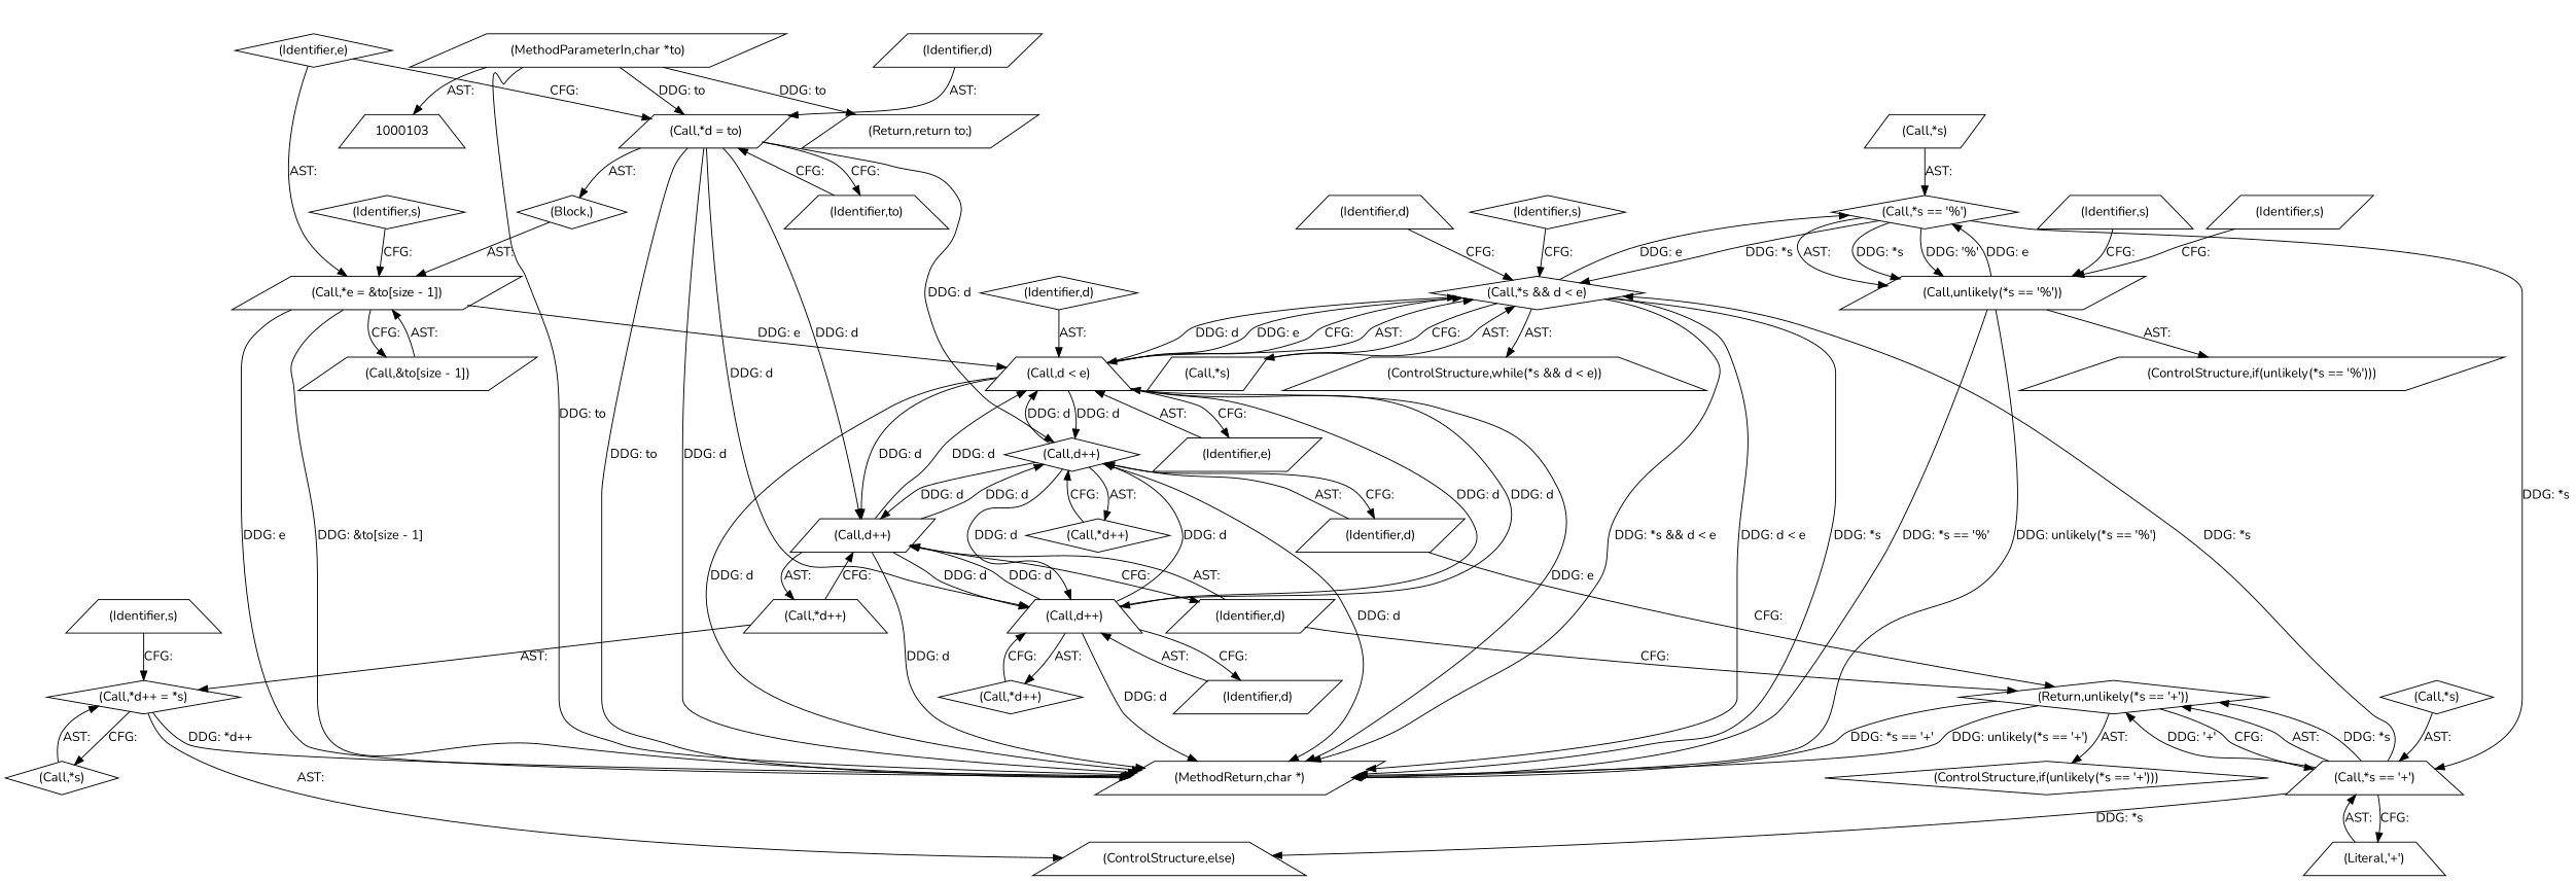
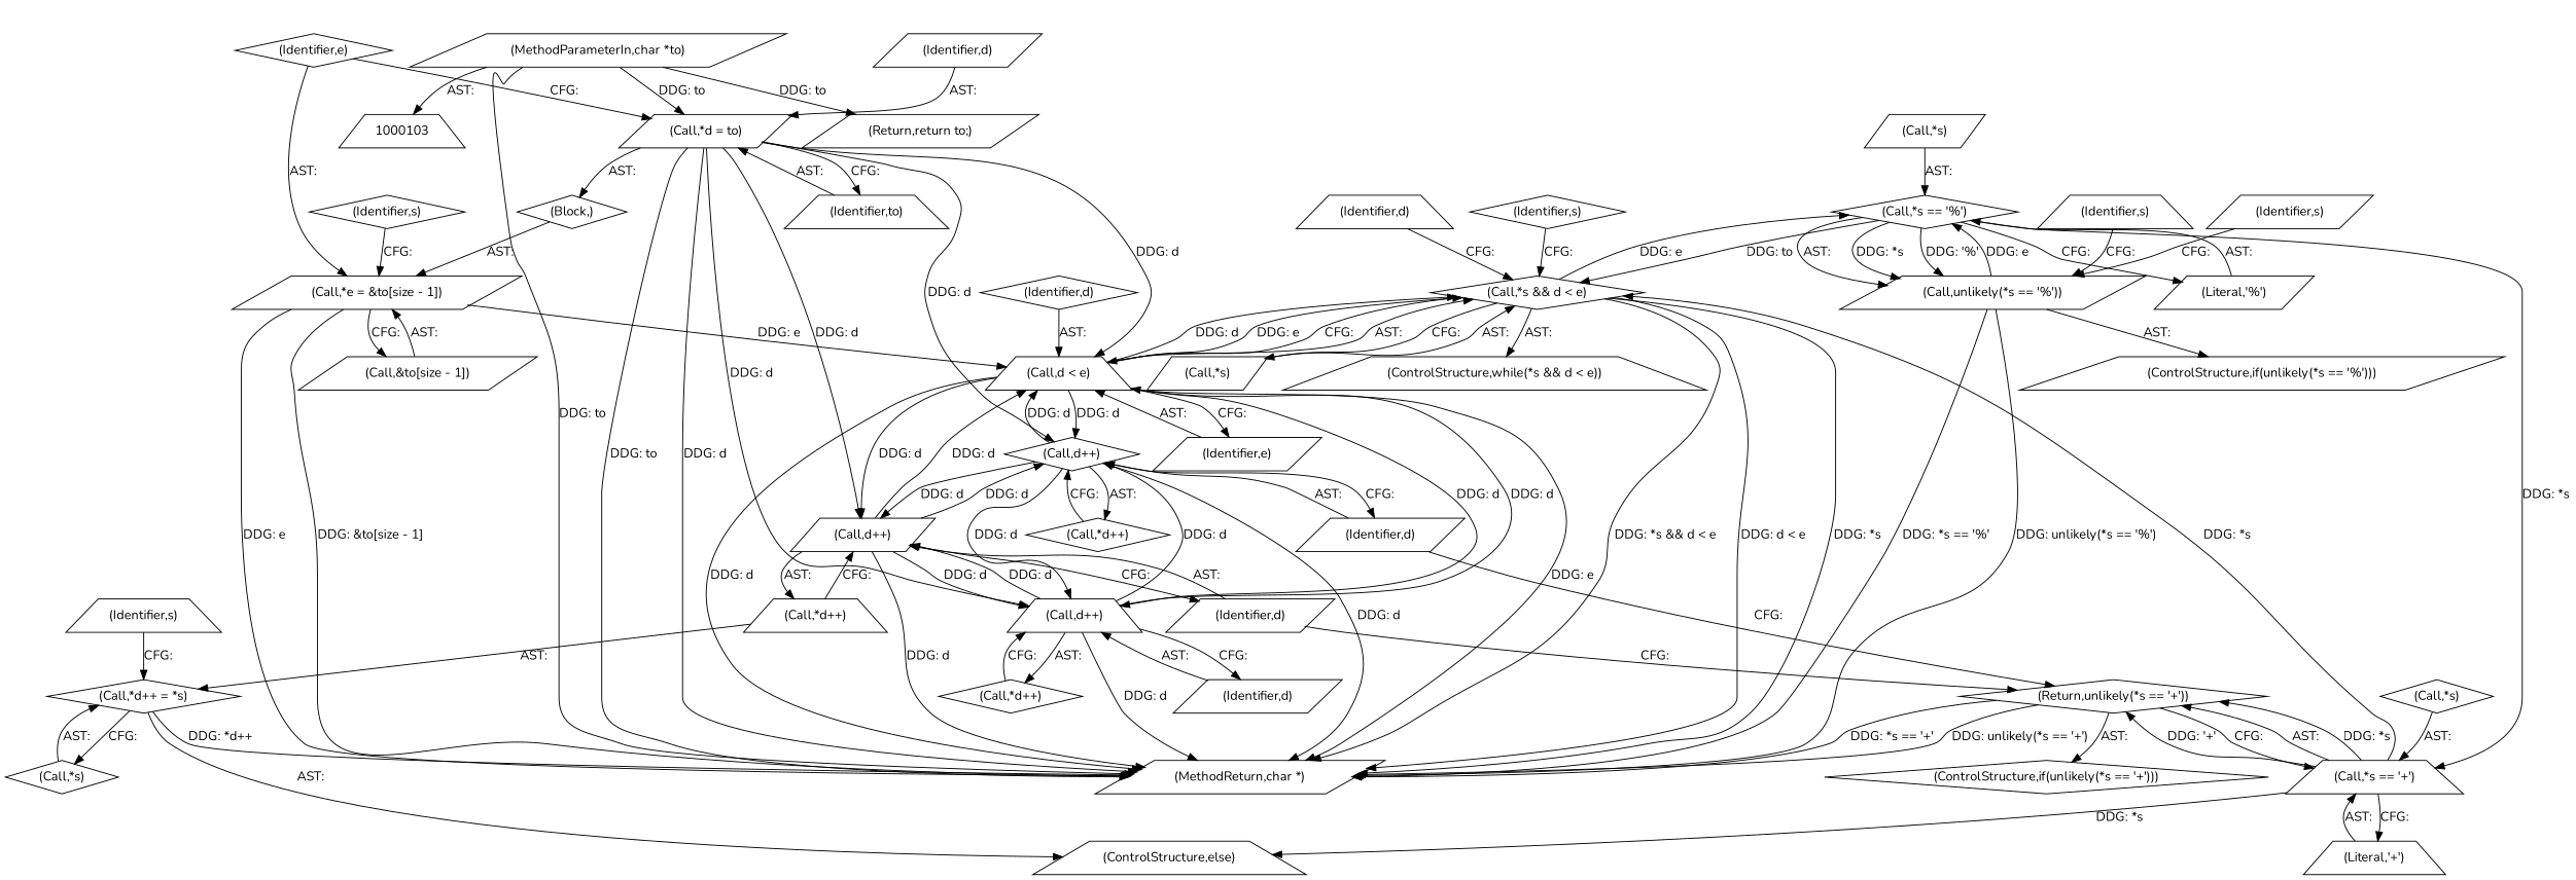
  digraph {
    fontname=Nunito
    node [fontname=Nunito shape=parallelogram]
    edge [fontname=Nunito]
    n1 [label="(Call,*s == '%')" shape=diamond]
    n2 [label="(Call,*s && d < e)" shape=diamond]
    n3 [label="(Call,*s == '+')" shape=trapezium]
    n4 [label="(Call,unlikely(*s == '%'))"]
+   n5 [label="(Literal,'%')"]
    n6 [label="(Call,d < e)" shape=trapezium]
    n7 [label="(Call,*s)"]
    n8 [label="(ControlStructure,while(*s && d < e))" shape=trapezium]
    n9 [label="(MethodReturn,char *)"]
    n10 [label="(Return,unlikely(*s == '+'))" shape=diamond]
    n11 [label="(Literal,'+')" shape=trapezium]
    n12 [label="(ControlStructure,else)" shape=trapezium]
    n13 [label="(ControlStructure,if(unlikely(*s == '%')))"]
    n14 [label="(Call,d++)" shape=diamond]
    n15 [label="(Call,d++)"]
    n16 [label="(Call,d++)" shape=trapezium]
    n17 [label="(Identifier,e)"]
    n18 [label="(ControlStructure,if(unlikely(*s == '+')))" shape=diamond]
    n19 [label="(Call,*d++ = *s)" shape=diamond]
    n20 [label="(Call,*s)" shape=diamond]
    n21 [label="(Identifier,d)"]
    n22 [label="(Call,*d++)" shape=diamond]
    n23 [label="(Identifier,d)"]
    n24 [label="(Call,*d++)" shape=trapezium]
    n25 [label="(Call,*d++)" shape=diamond]
    n26 [label="(Identifier,d)"]
    n27 [label="(Call,*d = to)"]
    n28 [label="(Block,)" shape=diamond]
    n29 [label="(Identifier,to)" shape=trapezium]
    n30 [label="(Call,*e = &to[size - 1])"]
    n31 [label="(MethodParameterIn,char *to)"]
    n32 [label="(Return,return to;)"]
    1000103 [shape=trapezium]
    n34 [label="(Call,&to[size - 1])"]
    n35 [label="(Identifier,s)" shape=trapezium]
    n36 [label="(Call,*s)"]
    n37 [label="(Identifier,s)"]
    n38 [label="(Identifier,d)"]
    n39 [label="(Identifier,s)" shape=diamond]
    n40 [label="(Identifier,s)" shape=diamond]
    n41 [label="(Identifier,e)" shape=diamond]
    n42 [label="(Call,*s)" shape=diamond]
    n43 [label="(Identifier,s)" shape=trapezium]
    n44 [label="(Identifier,d)" shape=trapezium]
    n45 [label="(Identifier,d)" shape=diamond]
-   n1 -> n2 [label="DDG: *s"]
+   n1 -> n2 [label="DDG: to"]
    n1 -> n3 [label="DDG: *s"]
    n1 -> n4 [label="AST: "]
    n1 -> n4 [label="DDG: *s"]
    n1 -> n4 [label="DDG: '%'"]
+   n1 -> n5 [label="CFG: "]
    n2 -> n1 [label="DDG: e"]
    n2 -> n6 [label="CFG: "]
    n2 -> n7 [label="CFG: "]
    n2 -> n8 [label="AST: "]
    n2 -> n9 [label="DDG: *s && d < e"]
    n2 -> n9 [label="DDG: d < e"]
    n2 -> n9 [label="DDG: *s"]
    n3 -> n2 [label="DDG: *s"]
    n3 -> n10 [label="AST: "]
    n3 -> n10 [label="DDG: *s"]
    n3 -> n10 [label="DDG: '+'"]
    n3 -> n11 [label="CFG: "]
    n3 -> n12 [label="DDG: *s"]
    n4 -> n1 [label="DDG: e"]
    n4 -> n9 [label="DDG: unlikely(*s == '%')"]
    n4 -> n9 [label="DDG: *s == '%'"]
    n4 -> n13 [label="AST: "]
+   n5 -> n1 [label="AST: "]
    n6 -> n2 [label="AST: "]
    n6 -> n2 [label="DDG: d"]
    n6 -> n2 [label="DDG: e"]
    n6 -> n9 [label="DDG: d"]
    n6 -> n9 [label="DDG: e"]
    n6 -> n14 [label="DDG: d"]
    n6 -> n15 [label="DDG: d"]
    n6 -> n16 [label="DDG: d"]
    n6 -> n17 [label="CFG: "]
    n7 -> n2 [label="AST: "]
    n10 -> n3 [label="CFG: "]
    n10 -> n9 [label="DDG: *s == '+'"]
    n10 -> n9 [label="DDG: unlikely(*s == '+')"]
    n10 -> n18 [label="AST: "]
    n11 -> n3 [label="AST: "]
    n14 -> n6 [label="DDG: d"]
    n14 -> n9 [label="DDG: d"]
    n14 -> n15 [label="DDG: d"]
    n14 -> n16 [label="DDG: d"]
    n14 -> n21 [label="CFG: "]
    n14 -> n22 [label="AST: "]
    n15 -> n6 [label="DDG: d"]
    n15 -> n9 [label="DDG: d"]
    n15 -> n14 [label="DDG: d"]
    n15 -> n16 [label="DDG: d"]
    n15 -> n23 [label="CFG: "]
    n15 -> n24 [label="AST: "]
    n16 -> n6 [label="DDG: d"]
    n16 -> n9 [label="DDG: d"]
    n16 -> n14 [label="DDG: d"]
    n16 -> n15 [label="DDG: d"]
    n16 -> n25 [label="AST: "]
    n16 -> n26 [label="CFG: "]
    n17 -> n6 [label="AST: "]
    n19 -> n9 [label="DDG: *d++"]
    n19 -> n12 [label="AST: "]
    n19 -> n20 [label="CFG: "]
    n20 -> n19 [label="AST: "]
    n21 -> n10 [label="CFG: "]
    n21 -> n14 [label="AST: "]
    n22 -> n14 [label="CFG: "]
    n23 -> n10 [label="CFG: "]
    n23 -> n15 [label="AST: "]
    n24 -> n15 [label="CFG: "]
    n24 -> n19 [label="AST: "]
    n25 -> n16 [label="CFG: "]
    n26 -> n16 [label="AST: "]
+   n27 -> n6 [label="DDG: d"]
    n27 -> n9 [label="DDG: to"]
    n27 -> n9 [label="DDG: d"]
    n27 -> n14 [label="DDG: d"]
    n27 -> n15 [label="DDG: d"]
    n27 -> n16 [label="DDG: d"]
    n27 -> n28 [label="AST: "]
    n27 -> n29 [label="CFG: "]
    n28 -> n30 [label="AST: "]
-   n29 -> n27 [label="CFG: "]
+   n29 -> n27 [label="AST: "]
    n30 -> n6 [label="DDG: e"]
    n30 -> n9 [label="DDG: e"]
    n30 -> n9 [label="DDG: &to[size - 1]"]
    n30 -> n34 [label="CFG: "]
    n31 -> n9 [label="DDG: to"]
    n31 -> n27 [label="DDG: to"]
    n31 -> n32 [label="DDG: to"]
    n31 -> 1000103 [label="AST: "]
    n34 -> n30 [label="AST: "]
    n35 -> n19 [label="CFG: "]
    n36 -> n1 [label="AST: "]
    n37 -> n4 [label="CFG: "]
    n38 -> n27 [label="AST: "]
    n39 -> n2 [label="CFG: "]
    n40 -> n30 [label="CFG: "]
    n41 -> n27 [label="CFG: "]
    n41 -> n30 [label="AST: "]
    n42 -> n3 [label="AST: "]
    n43 -> n4 [label="CFG: "]
    n44 -> n2 [label="CFG: "]
    n45 -> n6 [label="AST: "]
  }
